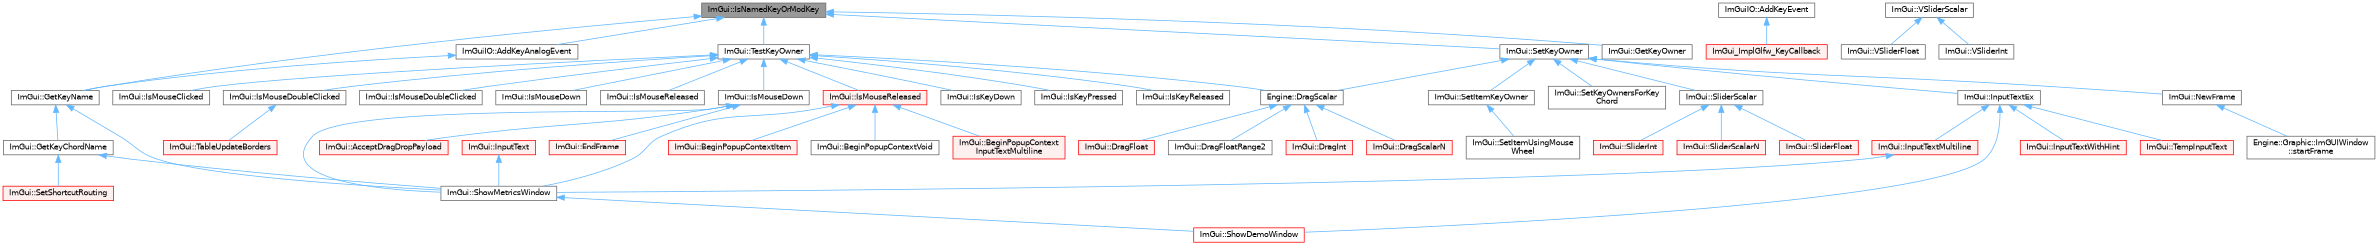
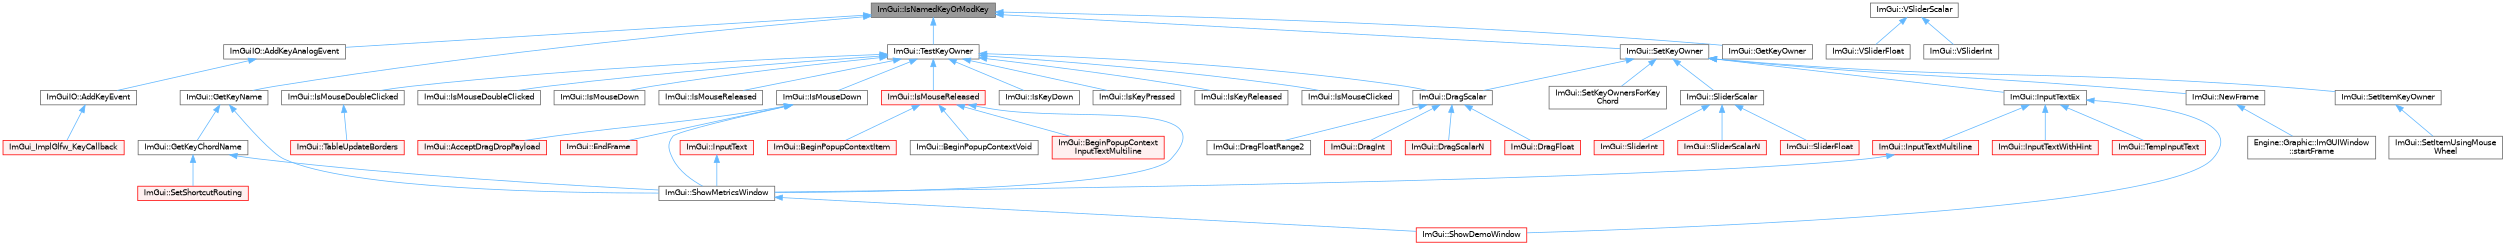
  digraph {
    rankdir=TB
    node [color=grey40 fillcolor=white fontname=Helvetica fontsize=10 shape=box style=filled]
    edge [color=steelblue1 dir=back fontname=Helvetica fontsize=10 labelfontname=Helvetica labelfontsize=10 style=solid]
    n1 [color=gray40 fillcolor=grey60 fontcolor=black height=0.2 label="ImGui::IsNamedKeyOrModKey" width=0.4]
    n2 [height=0.2 label="ImGuiIO::AddKeyAnalogEvent" width=0.4]
    n3 [height=0.2 label="ImGui::GetKeyName" width=0.4]
    n4 [height=0.2 label="ImGui::GetKeyOwner" width=0.4]
    n5 [height=0.2 label="ImGui::SetKeyOwner" width=0.4]
    n6 [height=0.2 label="ImGui::TestKeyOwner" width=0.4]
    n7 [height=0.2 label="ImGuiIO::AddKeyEvent" width=0.4]
    n8 [height=0.2 label="ImGui::GetKeyChordName" width=0.4]
    n9 [height=0.2 label="ImGui::ShowMetricsWindow" width=0.4]
-   n10 [height=0.2 label="Engine::DragScalar" width=0.4]
+   n10 [height=0.2 label="ImGui::DragScalar" width=0.4]
    n11 [height=0.2 label="ImGui::InputTextEx" width=0.4]
    n12 [height=0.2 label="ImGui::NewFrame" width=0.4]
    n13 [height=0.2 label="ImGui::SetItemKeyOwner" width=0.4]
    n14 [height=0.2 label="ImGui::SetKeyOwnersForKey\lChord" width=0.4]
    n15 [height=0.2 label="ImGui::SliderScalar" width=0.4]
    n16 [height=0.2 label="ImGui::IsKeyDown" width=0.4]
    n17 [height=0.2 label="ImGui::IsKeyPressed" width=0.4]
    n18 [height=0.2 label="ImGui::IsKeyReleased" width=0.4]
    n19 [height=0.2 label="ImGui::IsMouseClicked" width=0.4]
    n20 [height=0.2 label="ImGui::IsMouseDoubleClicked" width=0.4]
    n21 [height=0.2 label="ImGui::IsMouseDoubleClicked" width=0.4]
    n22 [height=0.2 label="ImGui::IsMouseDown" width=0.4]
    n23 [height=0.2 label="ImGui::IsMouseDown" width=0.4]
    n24 [color=red fillcolor="#FFF0F0" height=0.2 label="ImGui::IsMouseReleased" width=0.4]
    n25 [height=0.2 label="ImGui::IsMouseReleased" width=0.4]
    n26 [color=red fillcolor="#FFF0F0" height=0.2 label=ImGui_ImplGlfw_KeyCallback width=0.4]
    n27 [color=red fillcolor="#FFF0F0" height=0.2 label="ImGui::SetShortcutRouting" width=0.4]
    n28 [color=red height=0.2 label="ImGui::ShowDemoWindow" width=0.4]
    n29 [color=red fillcolor="#FFF0F0" height=0.2 label="ImGui::DragFloat" width=0.4]
    n30 [height=0.2 label="ImGui::DragFloatRange2" width=0.4]
    n31 [color=red fillcolor="#FFF0F0" height=0.2 label="ImGui::DragInt" width=0.4]
    n32 [color=red fillcolor="#FFF0F0" height=0.2 label="ImGui::DragScalarN" width=0.4]
    n33 [color=red fillcolor="#FFF0F0" height=0.2 label="ImGui::InputTextMultiline" width=0.4]
    n34 [color=red fillcolor="#FFF0F0" height=0.2 label="ImGui::InputTextWithHint" width=0.4]
    n35 [color=red fillcolor="#FFF0F0" height=0.2 label="ImGui::TempInputText" width=0.4]
    n36 [height=0.2 label="Engine::Graphic::ImGUIWindow\l::startFrame" width=0.4]
    n37 [height=0.2 label="ImGui::SetItemUsingMouse\lWheel" width=0.4]
    n38 [color=red fillcolor="#FFF0F0" height=0.2 label="ImGui::SliderFloat" width=0.4]
    n39 [color=red fillcolor="#FFF0F0" height=0.2 label="ImGui::SliderInt" width=0.4]
    n40 [color=red fillcolor="#FFF0F0" height=0.2 label="ImGui::SliderScalarN" width=0.4]
    n41 [height=0.2 label="ImGui::VSliderScalar" width=0.4]
    n42 [height=0.2 label="ImGui::VSliderFloat" width=0.4]
    n43 [height=0.2 label="ImGui::VSliderInt" width=0.4]
    n44 [color=red fillcolor="#FFF0F0" height=0.2 label="ImGui::InputText" width=0.4]
    n45 [color=red fillcolor="#FFF0F0" height=0.2 label="ImGui::TableUpdateBorders" width=0.4]
    n46 [color=red fillcolor="#FFF0F0" height=0.2 label="ImGui::AcceptDragDropPayload" width=0.4]
    n47 [color=red fillcolor="#FFF0F0" height=0.2 label="ImGui::EndFrame" width=0.4]
    n48 [color=red fillcolor="#FFF0F0" height=0.2 label="ImGui::BeginPopupContextItem" width=0.4]
    n49 [height=0.2 label="ImGui::BeginPopupContextVoid" width=0.4]
    n50 [color=red fillcolor="#FFF0F0" height=0.2 label="ImGui::BeginPopupContext\lInputTextMultiline" width=0.4]
    n1 -> n2
    n1 -> n3
    n1 -> n4
    n1 -> n5
    n1 -> n6
-   n2 -> n3
+   n2 -> n7
    n3 -> n8
    n3 -> n9
    n5 -> n10
    n5 -> n11
    n5 -> n12
    n5 -> n13
    n5 -> n14
    n5 -> n15
    n6 -> n10
    n6 -> n16
    n6 -> n17
    n6 -> n18
    n6 -> n19
    n6 -> n20
    n6 -> n21
    n6 -> n22
    n6 -> n23
    n6 -> n24
    n6 -> n25
    n7 -> n26
    n8 -> n9
    n8 -> n27
    n9 -> n28
    n10 -> n29
    n10 -> n30
    n10 -> n31
    n10 -> n32
    n11 -> n28
    n11 -> n33
    n11 -> n34
    n11 -> n35
    n12 -> n36
    n13 -> n37
    n15 -> n38
    n15 -> n39
    n15 -> n40
    n20 -> n45
    n22 -> n9
    n22 -> n46
    n22 -> n47
    n24 -> n9
    n24 -> n48
    n24 -> n49
    n24 -> n50
    n33 -> n9
    n41 -> n42
    n41 -> n43
    n44 -> n9
  }
